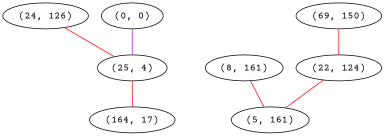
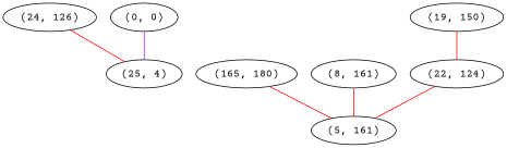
  graph {
    fontname="Courier Prime"
    node [fontname="Courier Prime"]
    edge [color=red fontname="Courier Prime" weight=1]
    "(24, 126)"
    "(25, 4)"
-   "(164, 17)"
    "(0, 0)"
+   "(165, 180)"
    "(5, 161)"
    n7 [label="(8, 161)"]
-   "(19, 150)" [label="(69, 150)"]
+   "(19, 150)"
    "(22, 124)"
    "(24, 126)" -- "(25, 4)"
-   "(25, 4)" -- "(164, 17)"
    "(0, 0)" -- "(25, 4)" [color=purple weight=4]
+   "(165, 180)" -- "(5, 161)"
    n7 -- "(5, 161)"
    "(19, 150)" -- "(22, 124)"
    "(22, 124)" -- "(5, 161)"
  }
